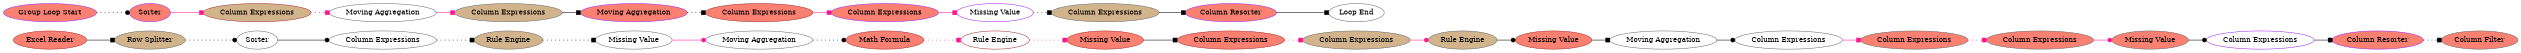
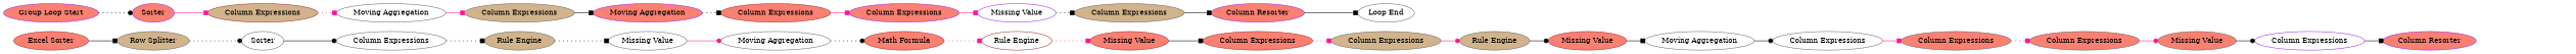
  digraph {
    rankdir=LR
    node [color=gray40 fillcolor=salmon style=filled]
    edge [arrowhead=box color=black style=solid]
-   n1 [color=brown label="Excel Reader"]
+   n1 [color=brown label="Excel Sorter"]
    n2 [fillcolor=tan label="Row Splitter"]
    n3 [fillcolor=white label=Sorter]
    n4 [color=purple label="Group Loop Start"]
    n5 [color=purple label=Sorter]
    n6 [color=brown fillcolor=tan label="Column Expressions"]
    n7 [fillcolor=white label="Column Expressions"]
    n8 [fillcolor=tan label="Rule Engine"]
    n9 [fillcolor=white label="Moving Aggregation"]
    n10 [fillcolor=tan label="Column Expressions"]
    n11 [color=purple label="Moving Aggregation"]
    n12 [color=brown label="Column Expressions"]
    n13 [color=purple label="Column Expressions"]
    n14 [color=purple fillcolor=white label="Missing Value"]
    n15 [fillcolor=tan label="Column Expressions"]
    n16 [color=purple label="Column Resorter"]
    n17 [fillcolor=white label="Loop End"]
    n18 [fillcolor=white label="Missing Value"]
    n19 [fillcolor=tan label="Column Expressions"]
    n20 [fillcolor=tan label="Rule Engine"]
    n21 [color=brown label="Missing Value"]
    n22 [label="Column Expressions"]
    n23 [label="Column Expressions"]
    n24 [label="Missing Value"]
    n25 [fillcolor=white label="Column Expressions"]
    n26 [fillcolor=white label="Moving Aggregation"]
    n27 [color=brown fillcolor=white label="Rule Engine"]
    n28 [color=brown label="Missing Value"]
    n29 [color=brown label="Column Expressions"]
    n30 [color=brown label="Math Formula"]
    n31 [fillcolor=white label="Moving Aggregation"]
    n32 [color=purple fillcolor=white label="Column Expressions"]
    n33 [color=purple label="Column Resorter"]
-   n34 [label="Column Filter"]
    n1 -> n2
    n2 -> n3 [arrowhead=dot style=dotted]
    n3 -> n7 [arrowhead=dot]
    n4 -> n5 [arrowhead=dot style=dotted]
    n5 -> n6 [color=deeppink]
    n6 -> n9 [color=deeppink style=dotted]
    n7 -> n8 [style=dotted]
    n8 -> n18 [style=dotted]
    n9 -> n10 [color=deeppink]
    n10 -> n11
    n11 -> n12 [style=dotted]
    n12 -> n13 [color=deeppink]
    n13 -> n14 [color=deeppink]
    n14 -> n15 [style=dotted]
    n15 -> n16
    n16 -> n17
    n18 -> n31 [arrowhead=dot color=deeppink]
    n19 -> n20 [arrowhead=dot color=deeppink]
    n20 -> n21 [arrowhead=dot]
    n21 -> n26
    n22 -> n23 [color=deeppink style=dotted]
    n23 -> n24 [arrowhead=dot color=deeppink]
    n24 -> n32 [arrowhead=dot]
    n25 -> n22 [color=deeppink]
    n26 -> n25 [arrowhead=dot]
    n27 -> n28 [color=deeppink style=dotted]
    n28 -> n29
    n29 -> n19 [color=deeppink style=dotted]
    n30 -> n27 [color=deeppink style=dotted]
    n31 -> n30 [arrowhead=dot style=dotted]
    n32 -> n33
-   n33 -> n34 [style=dotted]
  }
